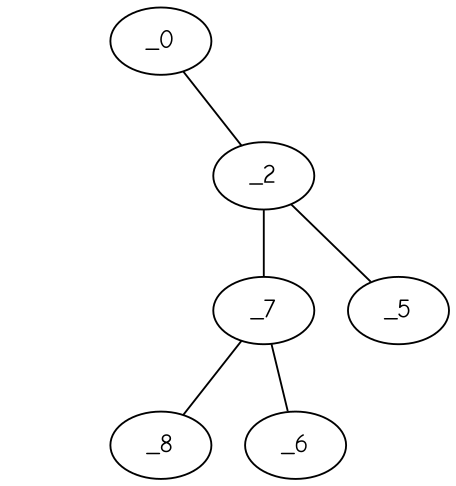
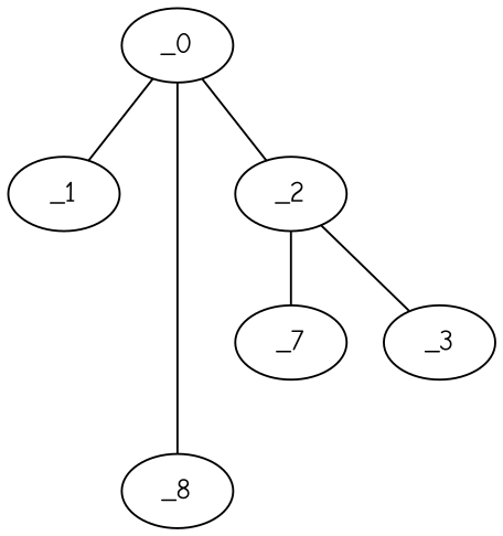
  graph {
    fontname="Comic Neue"
    node [fontname="Comic Neue" y=1.77]
    edge [fontname="Comic Neue"]
    _0 [x=0.710838 y=2.11738]
+   _1 [x=0.589815 y=0.456987]
    n3 [label=_8 x=2.00839 y=2.81761]
    _2 [x=0.52]
    n5 [label=_7 x=1.6]
-   _5 [x=1.00647 y=2.27162]
-   _6 [x=1.27074 y=1.56168]
-   n5 -- n3
+   _5 [x=1.00647 y=2.27162 label=_3]
+   _0 -- _1
+   _0 -- n3
    _0 -- _2
    _2 -- n5
    _2 -- _5
-   n5 -- _6
  }
